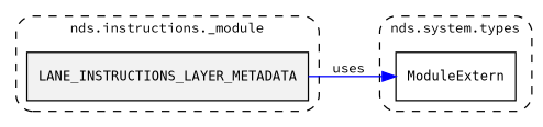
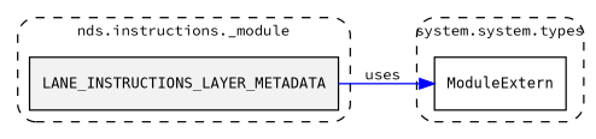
  digraph {
    fontsize=10
    rankdir=LR
    fontname="Source Code Pro"
    node [fontsize=10 shape=box fontname="Source Code Pro"]
    n1 [fillcolor="#0000000D" label=<<font face="monospace"><table align="center" border="0" cellspacing="0" cellpadding="0"><tr><td href="../../../content/packages/nds.instructions._module.html#Constant-LANE_INSTRUCTIONS_LAYER_METADATA" title="Constant defined in nds.instructions._module">LANE_INSTRUCTIONS_LAYER_METADATA</td></tr></table></font>> style=filled]
    n2 [label=<<font face="monospace"><table align="center" border="0" cellspacing="0" cellpadding="0"><tr><td href="../../../content/packages/nds.system.types.html#Subtype-ModuleExtern" title="Subtype defined in nds.system.types">ModuleExtern</td></tr></table></font>>]
    subgraph cluster_1 {
      label="nds.instructions._module"
      style="dashed, rounded"
      n1
    }
    subgraph cluster_2 {
-     label="nds.system.types"
+     label="system.system.types"
      style="dashed, rounded"
      n2
    }
    n1 -> n2 [fontsize=10 label=uses color=blue fontname="Source Code Pro"]
  }
